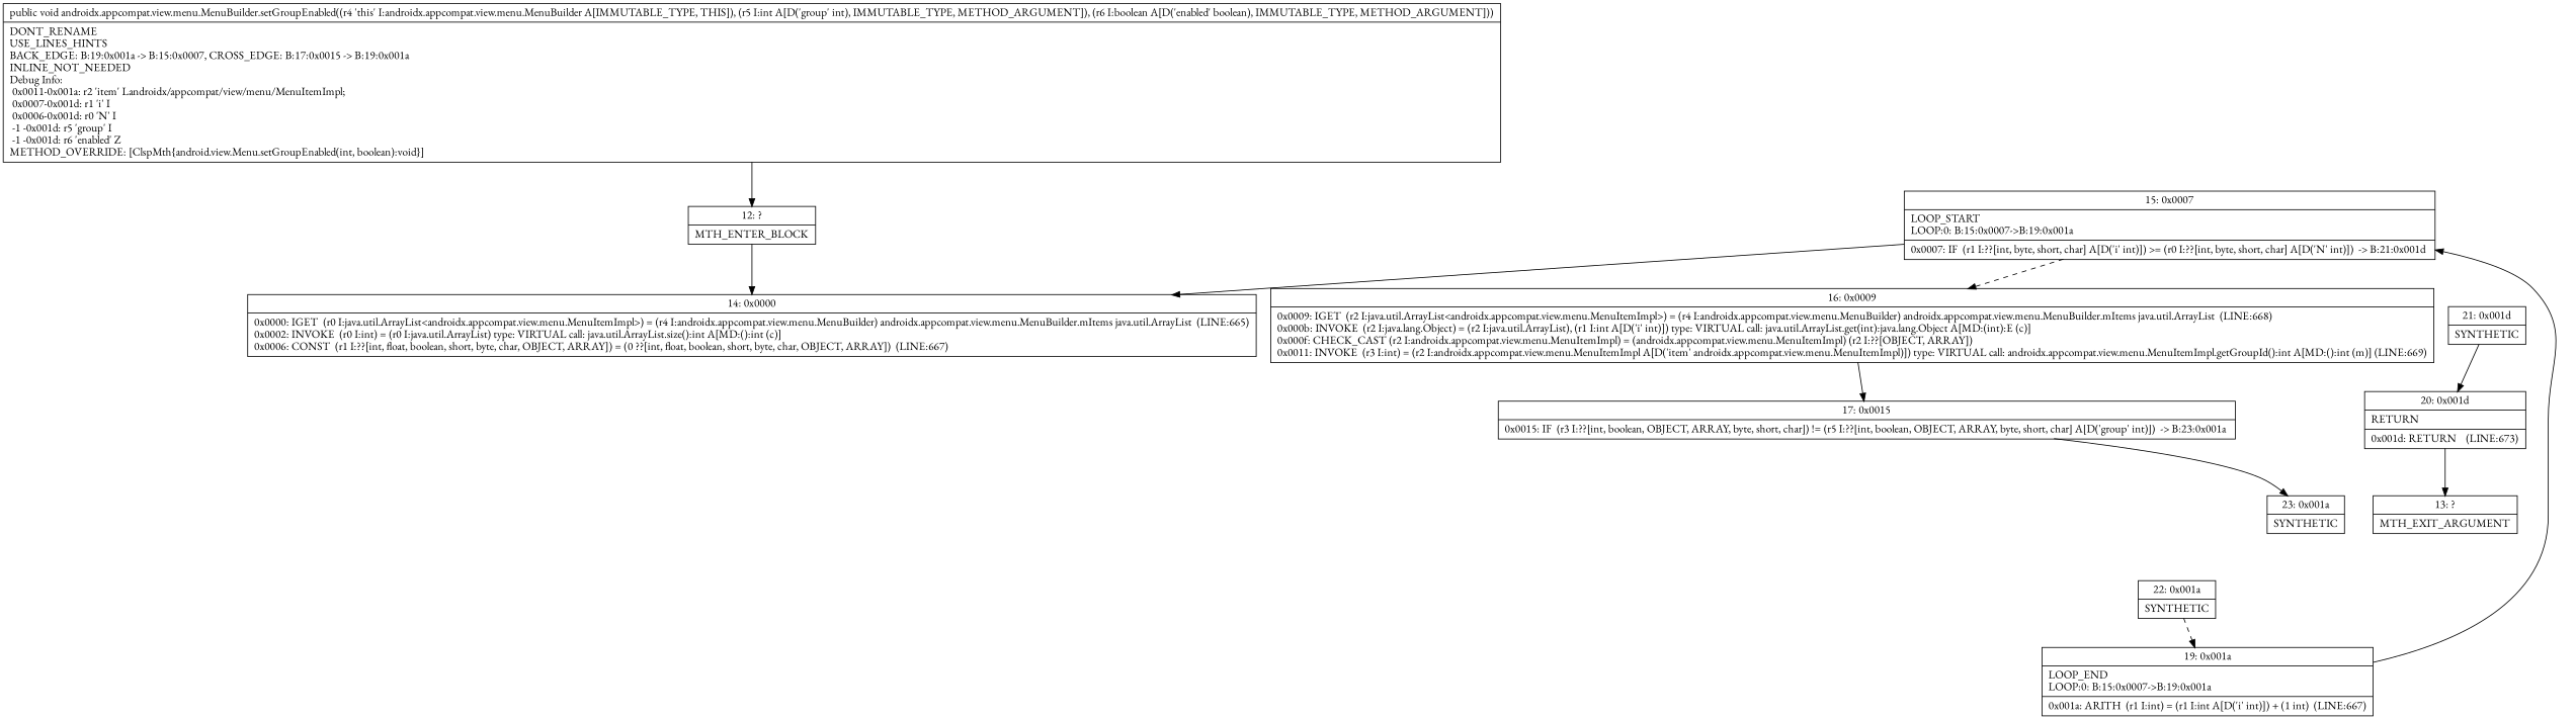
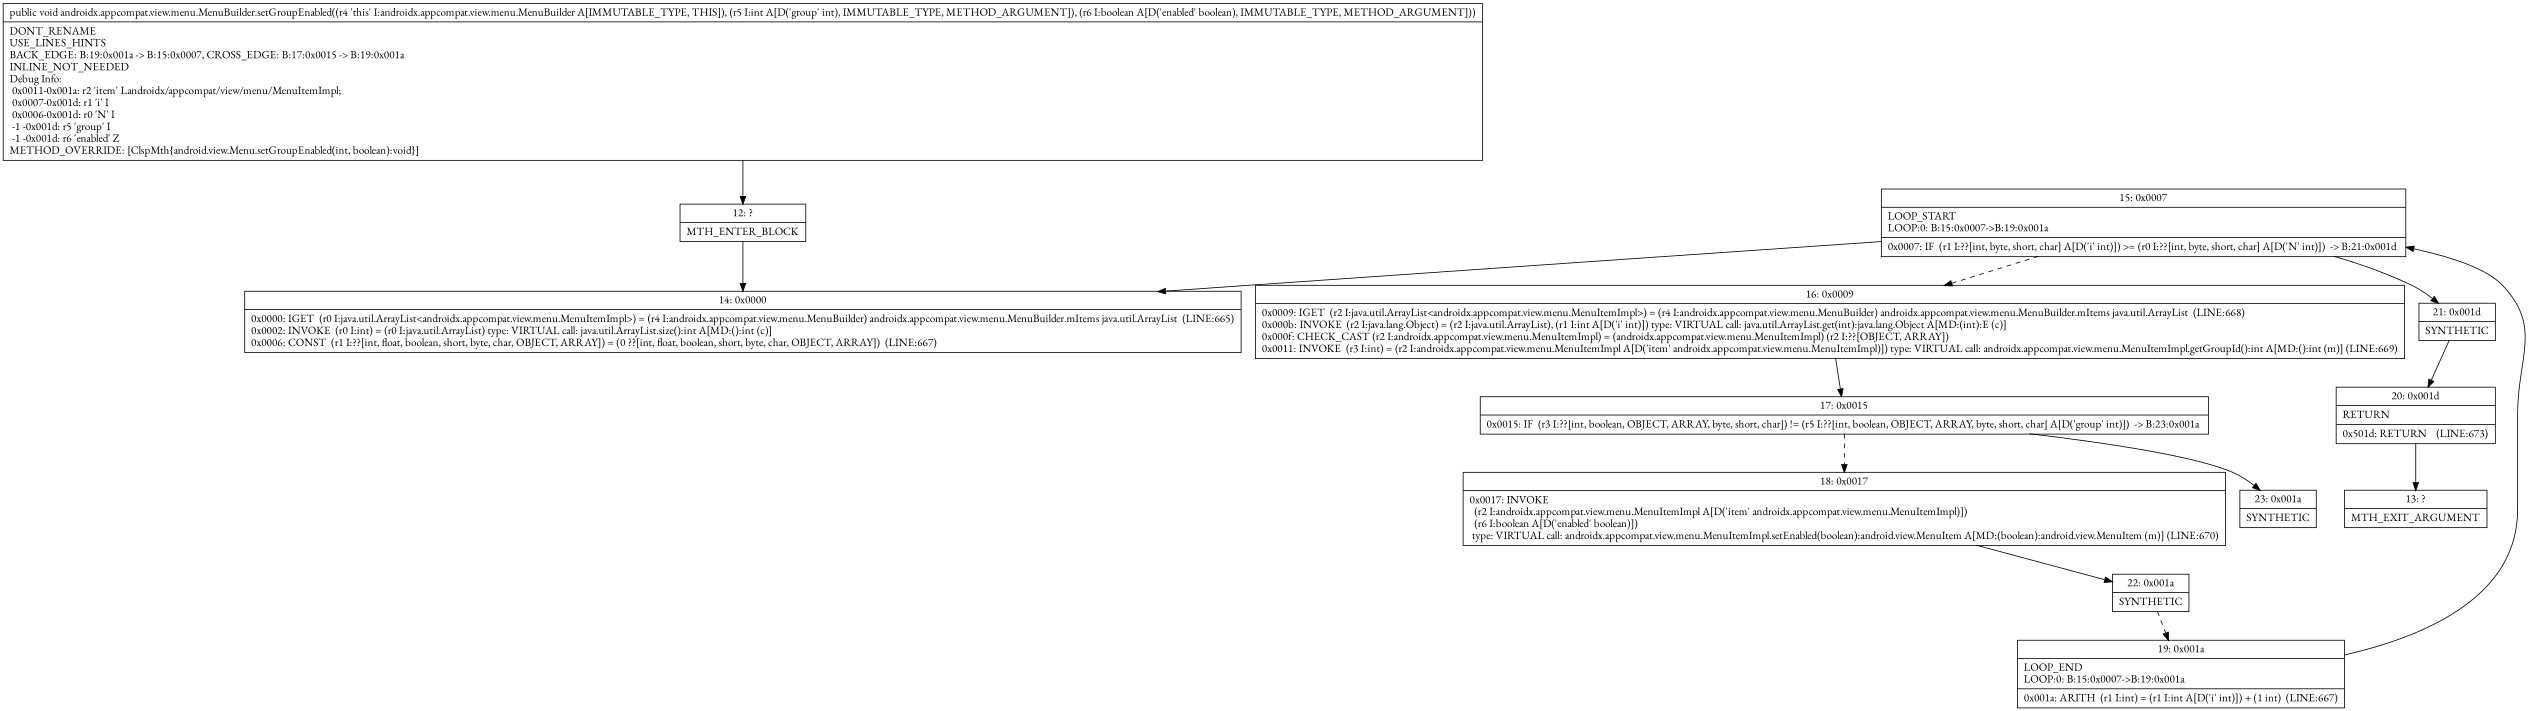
  digraph {
    fontname="EB Garamond"
    node [fontname="EB Garamond" shape=record]
    edge [fontname="EB Garamond"]
    n1 [label="{12\:\ ?|MTH_ENTER_BLOCK\l}"]
    n2 [label="{14\:\ 0x0000|0x0000: IGET  (r0 I:java.util.ArrayList\<androidx.appcompat.view.menu.MenuItemImpl\>) = (r4 I:androidx.appcompat.view.menu.MenuBuilder) androidx.appcompat.view.menu.MenuBuilder.mItems java.util.ArrayList  (LINE:665)\l0x0002: INVOKE  (r0 I:int) = (r0 I:java.util.ArrayList) type: VIRTUAL call: java.util.ArrayList.size():int A[MD:():int (c)]\l0x0006: CONST  (r1 I:??[int, float, boolean, short, byte, char, OBJECT, ARRAY]) = (0 ??[int, float, boolean, short, byte, char, OBJECT, ARRAY])  (LINE:667)\l}"]
    n3 [label="{15\:\ 0x0007|LOOP_START\lLOOP:0: B:15:0x0007\-\>B:19:0x001a\l|0x0007: IF  (r1 I:??[int, byte, short, char] A[D('i' int)]) \>= (r0 I:??[int, byte, short, char] A[D('N' int)])  \-\> B:21:0x001d \l}"]
    n4 [label="{16\:\ 0x0009|0x0009: IGET  (r2 I:java.util.ArrayList\<androidx.appcompat.view.menu.MenuItemImpl\>) = (r4 I:androidx.appcompat.view.menu.MenuBuilder) androidx.appcompat.view.menu.MenuBuilder.mItems java.util.ArrayList  (LINE:668)\l0x000b: INVOKE  (r2 I:java.lang.Object) = (r2 I:java.util.ArrayList), (r1 I:int A[D('i' int)]) type: VIRTUAL call: java.util.ArrayList.get(int):java.lang.Object A[MD:(int):E (c)]\l0x000f: CHECK_CAST (r2 I:androidx.appcompat.view.menu.MenuItemImpl) = (androidx.appcompat.view.menu.MenuItemImpl) (r2 I:??[OBJECT, ARRAY]) \l0x0011: INVOKE  (r3 I:int) = (r2 I:androidx.appcompat.view.menu.MenuItemImpl A[D('item' androidx.appcompat.view.menu.MenuItemImpl)]) type: VIRTUAL call: androidx.appcompat.view.menu.MenuItemImpl.getGroupId():int A[MD:():int (m)] (LINE:669)\l}"]
    n5 [label="{21\:\ 0x001d|SYNTHETIC\l}"]
    n6 [label="{17\:\ 0x0015|0x0015: IF  (r3 I:??[int, boolean, OBJECT, ARRAY, byte, short, char]) != (r5 I:??[int, boolean, OBJECT, ARRAY, byte, short, char] A[D('group' int)])  \-\> B:23:0x001a \l}"]
-   n7 [label="{20\:\ 0x001d|RETURN\l|0x001d: RETURN    (LINE:673)\l}"]
+   n7 [label="{20\:\ 0x001d|RETURN\l|0x501d: RETURN    (LINE:673)\l}"]
+   n8 [label="{18\:\ 0x0017|0x0017: INVOKE  \l  (r2 I:androidx.appcompat.view.menu.MenuItemImpl A[D('item' androidx.appcompat.view.menu.MenuItemImpl)])\l  (r6 I:boolean A[D('enabled' boolean)])\l type: VIRTUAL call: androidx.appcompat.view.menu.MenuItemImpl.setEnabled(boolean):android.view.MenuItem A[MD:(boolean):android.view.MenuItem (m)] (LINE:670)\l}"]
    n9 [label="{23\:\ 0x001a|SYNTHETIC\l}"]
    n10 [label="{22\:\ 0x001a|SYNTHETIC\l}"]
    n11 [label="{19\:\ 0x001a|LOOP_END\lLOOP:0: B:15:0x0007\-\>B:19:0x001a\l|0x001a: ARITH  (r1 I:int) = (r1 I:int A[D('i' int)]) + (1 int)  (LINE:667)\l}"]
    n12 [label="{13\:\ ?|MTH_EXIT_ARGUMENT\l}"]
    n13 [label="{public void androidx.appcompat.view.menu.MenuBuilder.setGroupEnabled((r4 'this' I:androidx.appcompat.view.menu.MenuBuilder A[IMMUTABLE_TYPE, THIS]), (r5 I:int A[D('group' int), IMMUTABLE_TYPE, METHOD_ARGUMENT]), (r6 I:boolean A[D('enabled' boolean), IMMUTABLE_TYPE, METHOD_ARGUMENT]))  | DONT_RENAME\lUSE_LINES_HINTS\lBACK_EDGE: B:19:0x001a \-\> B:15:0x0007, CROSS_EDGE: B:17:0x0015 \-\> B:19:0x001a\lINLINE_NOT_NEEDED\lDebug Info:\l  0x0011\-0x001a: r2 'item' Landroidx\/appcompat\/view\/menu\/MenuItemImpl;\l  0x0007\-0x001d: r1 'i' I\l  0x0006\-0x001d: r0 'N' I\l  \-1 \-0x001d: r5 'group' I\l  \-1 \-0x001d: r6 'enabled' Z\lMETHOD_OVERRIDE: [ClspMth\{android.view.Menu.setGroupEnabled(int, boolean):void\}]\l}"]
    n1 -> n2
    n3 -> n2
    n3 -> n4 [style=dashed]
+   n3 -> n5
    n4 -> n6
    n5 -> n7
+   n6 -> n8 [style=dashed]
    n6 -> n9
    n7 -> n12
+   n8 -> n10
    n10 -> n11 [style=dashed]
    n11 -> n3
    n13 -> n1
  }
